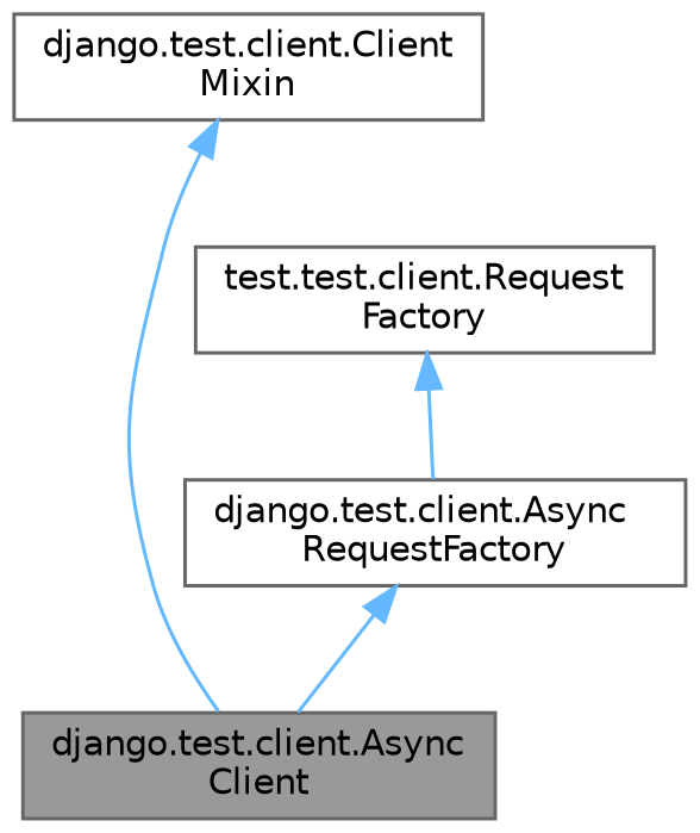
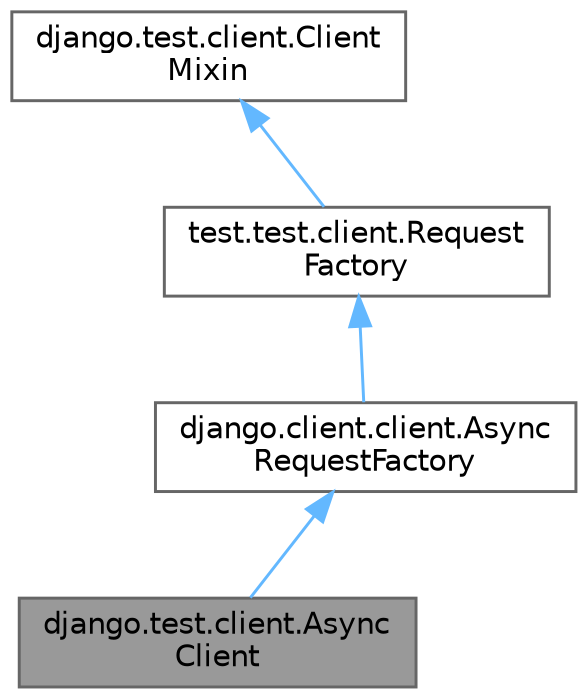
  digraph {
    node [color=gray40 fillcolor=white fontname=Helvetica fontsize=10 shape=box style=filled]
    edge [color=steelblue1 dir=back fontname=Helvetica fontsize=10 labelfontname=Helvetica labelfontsize=10 style=solid]
    n1 [fillcolor=grey60 fontcolor=black height=0.2 label="django.test.client.Async\lClient" width=0.4]
    n2 [height=0.2 label="django.test.client.Client\lMixin" width=0.4]
-   n3 [height=0.2 label="django.test.client.Async\lRequestFactory" width=0.4]
+   n3 [height=0.2 label="django.client.client.Async\lRequestFactory" width=0.4]
    n4 [height=0.2 label="test.test.client.Request\lFactory" width=0.4]
-   n2 -> n1
+   n2 -> n4
    n3 -> n1
    n4 -> n3
  }
